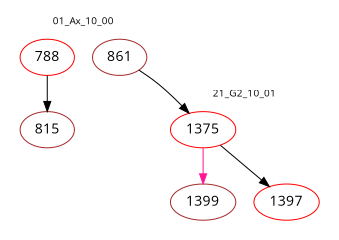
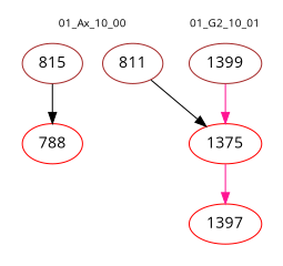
  digraph {
    fontname="Open Sans"
    node [color=brown fontname="Open Sans"]
    edge [color=black fontname="Open Sans"]
-   n1 [label=861]
+   n1 [label=811]
    n2 [color=red label=788]
    n3 [label=815]
    n4 [label=1399]
    n5 [color=red label=1375]
    n6 [color=red label=1397]
    subgraph cluster_1 {
      color=white
      fontsize=10
      label="01_Ax_10_00"
      n1
      n2
      n3
    }
    subgraph cluster_2 {
      color=white
      fontsize=10
-     label="21_G2_10_01"
+     label="01_G2_10_01"
      n4
      n5
      n6
    }
    n1 -> n5
-   n2 -> n3
-   n5 -> n4 [color=deeppink]
-   n5 -> n6
+   n3 -> n2
+   n4 -> n5 [color=deeppink]
+   n5 -> n6 [color=deeppink]
  }
